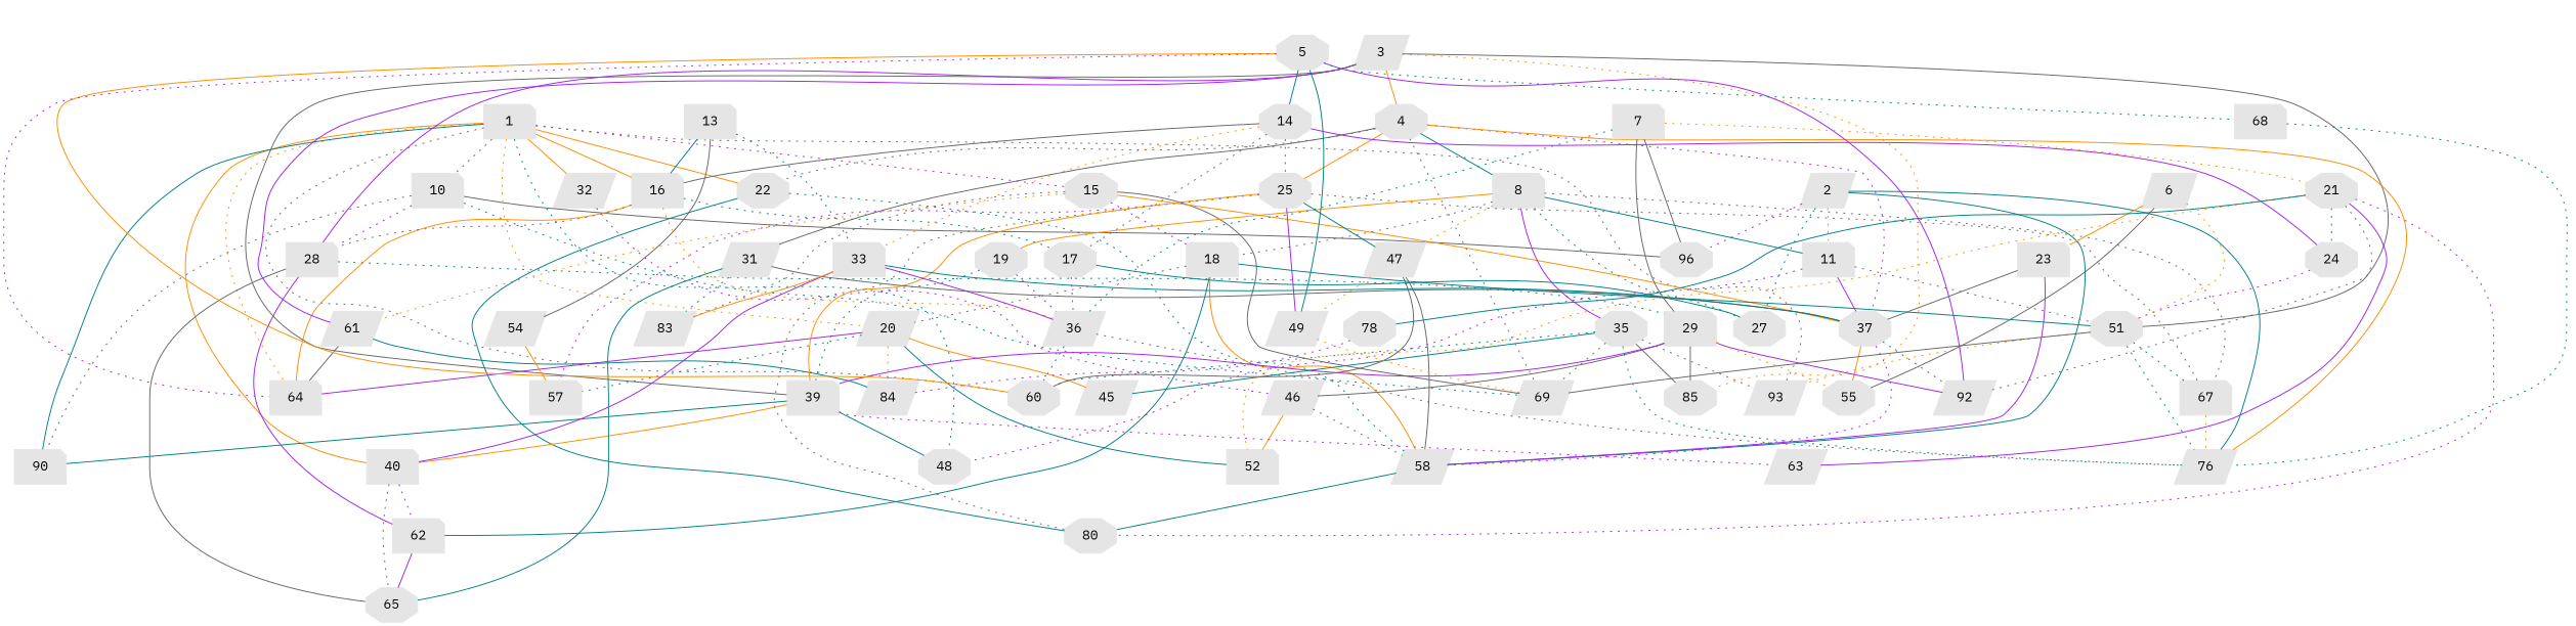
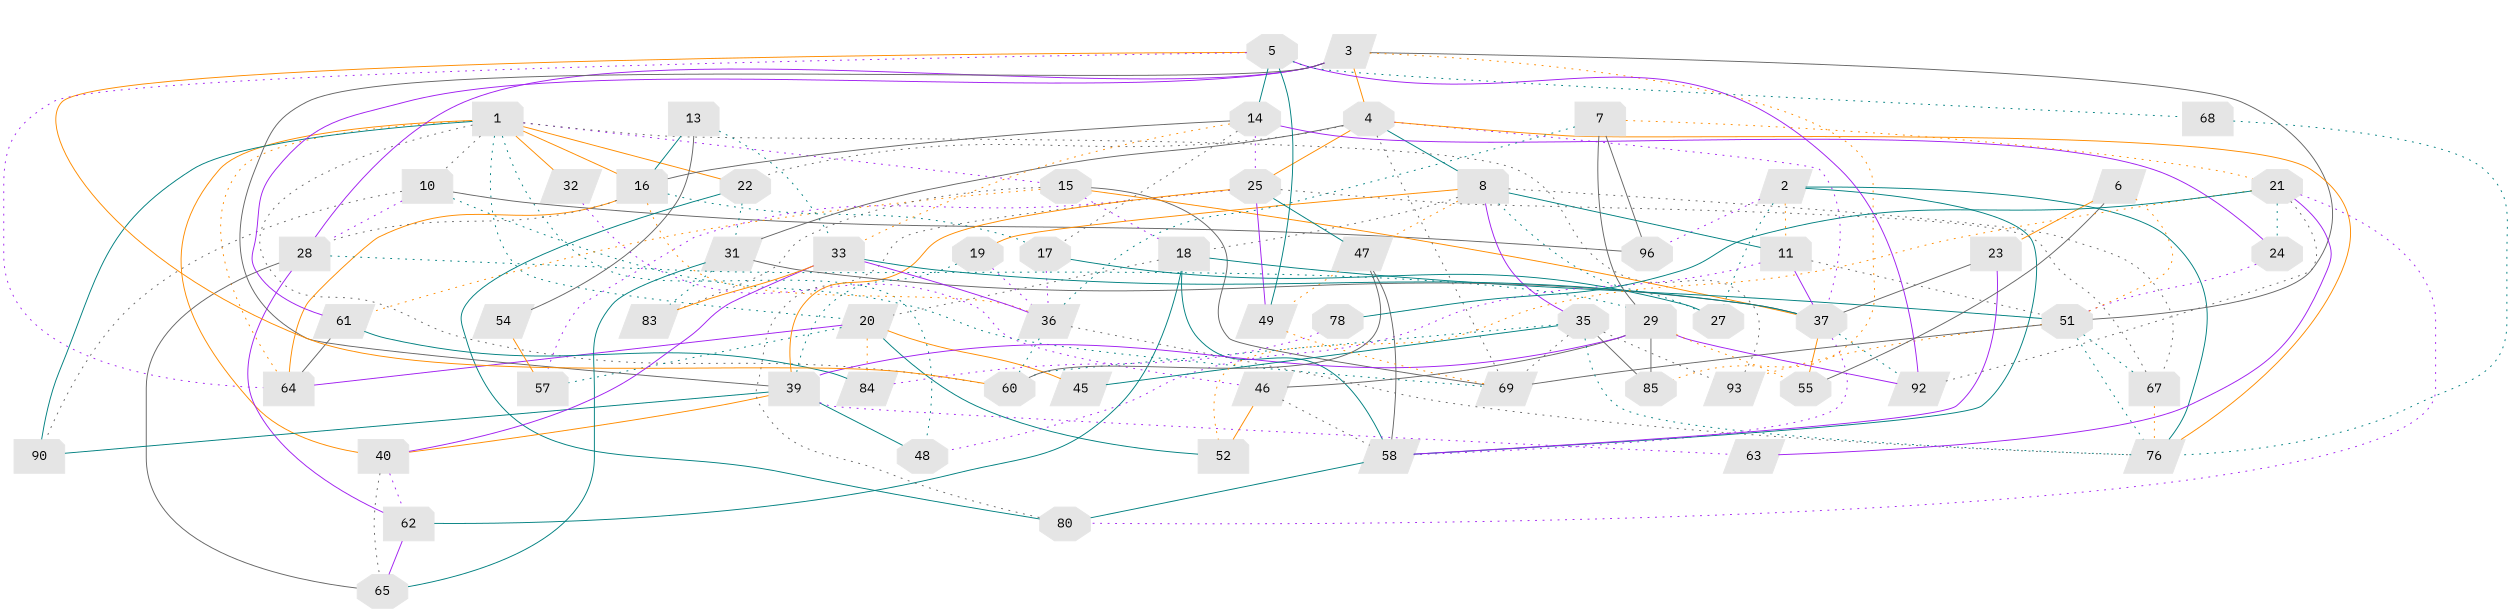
  graph {
    fontname="IBM Plex Mono"
    node [color=gray90 fontname="IBM Plex Mono" shape=octagon style=filled]
    edge [color=teal fontname="IBM Plex Mono" style=solid]
    1 [shape=note super="+59"]
    10 [shape=note]
    15 [super="+30"]
    16 [shape=note super="+42"]
    20 [shape=parallelogram super="+71"]
    22
    32 [shape=parallelogram]
    40 [shape=note super="+81"]
    48
    60 [super="+73"]
    64 [shape=note]
    90 [shape=note]
    93 [shape=parallelogram]
    96
    28 [shape=note super="+43"]
    69 [shape=parallelogram]
    61 [shape=parallelogram]
    37 [super="+87"]
    18 [shape=note super="+53"]
    83 [shape=parallelogram]
    36 [shape=parallelogram super="+56"]
    17
    45 [shape=parallelogram]
    52 [shape=note]
    57 [shape=note]
    84 [shape=parallelogram]
    58 [shape=parallelogram super="+72"]
    80
    46 [shape=parallelogram]
    62 [shape=note]
    65
    2 [shape=parallelogram super="+95"]
    11 [shape=note super="+75"]
    27
    76 [shape=parallelogram super="+86"]
    51 [super="+88"]
    3 [shape=parallelogram super="+41"]
    4 [super="+74"]
    39 [shape=note super="+44"]
    85
    8 [shape=note super="+91"]
    25 [super="+94"]
    31 [shape=parallelogram]
    29 [shape=note super="+70"]
    63 [shape=parallelogram]
    67 [shape=note]
    19
    35 [super="+77"]
    47 [shape=parallelogram super="+66"]
    49 [shape=parallelogram]
    92 [shape=parallelogram]
    55
    5 [super="+50"]
    14 [super="+89"]
    68 [shape=note]
    33 [shape=note super="+34"]
    24
    23 [shape=note super="+38"]
    6 [shape=parallelogram]
    7 [shape=note super="+9"]
    21 [super="+26"]
    78
    13 [shape=note]
    54 [shape=parallelogram]
    1 -- 10 [color=gray40 style=dotted]
    1 -- 15 [color=purple style=dotted]
    1 -- 16 [color=darkorange]
-   1 -- 20 [color=darkorange style=dotted]
+   1 -- 20 [style=dotted]
    1 -- 22 [color=darkorange]
    1 -- 32 [color=darkorange]
    1 -- 40 [color=darkorange]
    1 -- 48 [style=dotted]
    1 -- 60 [color=gray40 style=dotted]
    1 -- 64 [color=darkorange style=dotted]
    1 -- 90
    1 -- 93 [color=gray40 style=dotted]
    10 -- 90 [color=gray40 style=dotted]
    10 -- 96 [color=gray40]
    10 -- 28 [color=purple style=dotted]
    10 -- 69 [style=dotted]
    15 -- 69 [color=gray40]
    15 -- 61 [color=darkorange style=dotted]
    15 -- 37 [color=darkorange]
    15 -- 18 [color=purple style=dotted]
    15 -- 83 [color=gray40 style=dotted]
    16 -- 64 [color=darkorange]
    16 -- 28 [color=gray40 style=dotted]
    16 -- 36 [color=darkorange style=dotted]
    16 -- 17 [style=dotted]
    20 -- 64 [color=purple]
    20 -- 45 [color=darkorange]
    20 -- 52
    20 -- 57 [style=dotted]
    20 -- 84 [color=darkorange style=dotted]
-   22 -- 58 [style=dotted]
+   22 -- 31 [style=dotted]
    22 -- 80
    32 -- 46 [color=purple style=dotted]
    40 -- 62 [color=purple style=dotted]
    40 -- 65 [color=gray40 style=dotted]
    28 -- 62 [color=purple]
    28 -- 65 [color=gray40]
    28 -- 29 [style=dotted]
    61 -- 64 [color=gray40]
    61 -- 84
    37 -- 58 [color=purple style=dotted]
    37 -- 92 [style=dotted]
    37 -- 55 [color=darkorange]
    18 -- 20 [color=gray40 style=dotted]
-   18 -- 58 [color=darkorange]
+   18 -- 58
    18 -- 62
    18 -- 51
    36 -- 60 [style=dotted]
    36 -- 76 [color=gray40 style=dotted]
    17 -- 36 [color=purple style=dotted]
    17 -- 27
    58 -- 80
    46 -- 52 [color=darkorange]
    46 -- 58 [color=gray40 style=dotted]
    62 -- 65 [color=purple]
    2 -- 96 [color=purple style=dotted]
    2 -- 58
    2 -- 11 [color=darkorange style=dotted]
    2 -- 27 [style=dotted]
    2 -- 76
    11 -- 48 [color=purple style=dotted]
    11 -- 37 [color=purple]
    11 -- 51 [color=gray40 style=dotted]
    51 -- 93 [color=darkorange style=dotted]
    51 -- 69 [color=gray40]
    51 -- 76 [style=dotted]
    51 -- 67 [style=dotted]
    3 -- 28 [color=purple]
    3 -- 61 [color=purple]
    3 -- 51 [color=gray40]
    3 -- 4 [color=darkorange]
    3 -- 39 [color=gray40]
    3 -- 85 [color=darkorange style=dotted]
    4 -- 22 [color=gray40 style=dotted]
    4 -- 69 [color=gray40 style=dotted]
    4 -- 37 [color=purple style=dotted]
    4 -- 76 [color=darkorange]
    4 -- 8
    4 -- 25 [color=darkorange]
    4 -- 31 [color=gray40]
    39 -- 40 [color=darkorange]
    39 -- 48
    39 -- 90
    39 -- 63 [color=purple style=dotted]
    8 -- 18 [color=gray40 style=dotted]
    8 -- 11
    8 -- 27 [style=dotted]
    8 -- 67 [color=gray40 style=dotted]
    8 -- 19 [color=darkorange]
    8 -- 35 [color=purple]
    8 -- 47 [color=darkorange style=dotted]
    25 -- 57 [color=purple style=dotted]
    25 -- 80 [color=gray40 style=dotted]
    25 -- 39 [color=darkorange]
    25 -- 67 [color=gray40 style=dotted]
    25 -- 47
    25 -- 49 [color=purple]
    31 -- 37 [color=gray40]
    31 -- 83 [style=dotted]
    31 -- 65
    29 -- 46 [color=gray40]
    29 -- 39 [color=purple]
    29 -- 85 [color=gray40]
    29 -- 92 [color=purple]
    29 -- 55 [color=darkorange style=dotted]
    67 -- 76 [color=darkorange style=dotted]
    19 -- 36 [color=purple style=dotted]
    19 -- 39 [style=dotted]
    35 -- 60 [style=dotted]
    35 -- 93 [color=gray40 style=dotted]
    35 -- 69 [color=gray40 style=dotted]
    35 -- 45
    35 -- 76 [style=dotted]
    35 -- 85 [color=gray40]
    47 -- 60 [color=gray40]
    47 -- 58 [color=gray40]
    47 -- 49 [color=darkorange style=dotted]
    49 -- 69 [color=darkorange style=dotted]
    5 -- 60 [color=darkorange]
    5 -- 64 [color=purple style=dotted]
    5 -- 49
    5 -- 92 [color=purple]
    5 -- 14
    5 -- 68 [style=dotted]
    14 -- 16 [color=gray40]
    14 -- 17 [color=gray40 style=dotted]
    14 -- 25 [color=purple style=dotted]
    14 -- 33 [color=darkorange style=dotted]
    14 -- 24 [color=purple weight=2]
    68 -- 76 [style=dotted]
    33 -- 40 [color=purple]
    33 -- 37
    33 -- 83 [color=darkorange]
    33 -- 36 [color=purple]
    24 -- 51 [color=purple style=dotted]
    23 -- 37 [color=gray40]
    23 -- 58 [color=purple]
    6 -- 51 [color=darkorange style=dotted]
    6 -- 55 [color=gray40]
    6 -- 23 [color=darkorange]
    7 -- 96 [color=gray40]
    7 -- 36 [style=dotted]
    7 -- 29 [color=gray40]
    7 -- 21 [color=darkorange style=dotted]
    21 -- 52 [color=darkorange style=dotted]
    21 -- 80 [color=purple style=dotted]
    21 -- 63 [color=purple]
    21 -- 92 [color=gray40 style=dotted]
    21 -- 24 [style=dotted]
    21 -- 78
    78 -- 84 [color=purple style=dotted]
    13 -- 16
    13 -- 33 [style=dotted]
    13 -- 54 [color=gray40]
    54 -- 57 [color=darkorange]
  }
